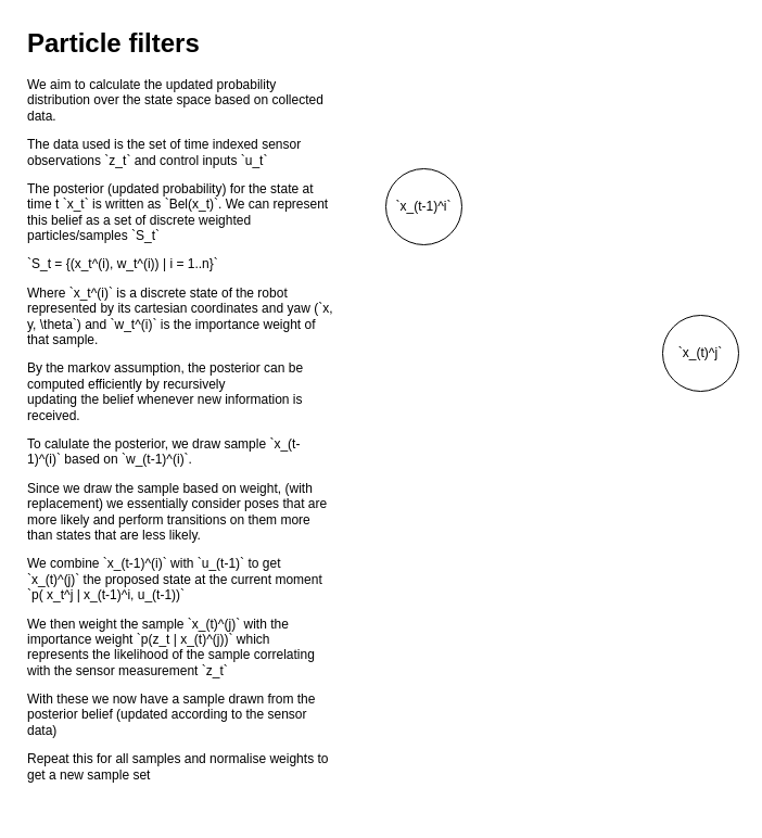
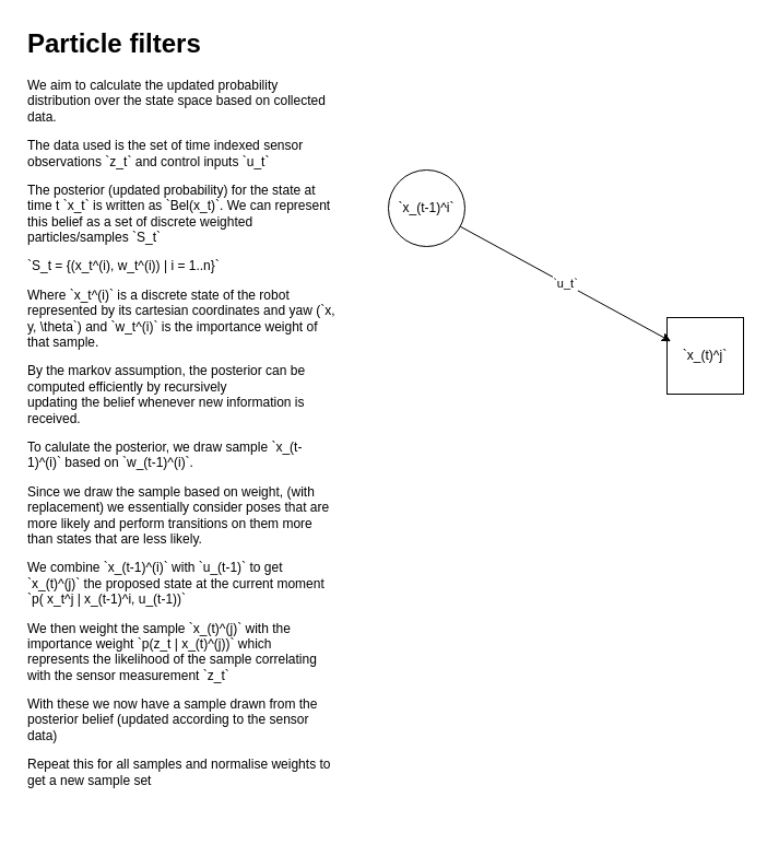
  <mxCell id="0" />
  <mxCell id="1" parent="0" />
  <mxCell id="2" value="&lt;h1&gt;Particle filters&lt;/h1&gt;&lt;p&gt;We aim to calculate the updated probability distribution over the state space based on collected data.&lt;/p&gt;&lt;p&gt;The data used is the set of time indexed sensor observations `z_t` and control inputs `u_t`&lt;/p&gt;&lt;p&gt;The posterior (updated probability) for the state at time t `x_t` is written as `Bel(x_t)`. We can represent this belief as a set of discrete weighted particles/samples `S_t`&lt;/p&gt;&lt;p&gt;`S_t = {(x_t^(i), w_t^(i)) | i = 1..n}`&lt;/p&gt;&lt;p&gt;Where `x_t^(i)` is a discrete state of the robot represented by its cartesian coordinates and yaw (`x, y, \theta`) and `w_t^(i)` is the importance weight of that sample.&lt;/p&gt;&lt;p&gt;By the markov assumption, the posterior can be computed efficiently by recursively&lt;br&gt;updating the belief whenever new information is received.&lt;/p&gt;&lt;p&gt;To calulate the posterior, we draw sample `x_(t-1)^(i)` based on `w_(t-1)^(i)`.&lt;/p&gt;&lt;p&gt;Since we draw the sample based on weight, (with replacement) we essentially consider poses that are more likely and perform transitions on them more than states that are less likely.&lt;/p&gt;&lt;p&gt;We combine `x_(t-1)^(i)` with `u_(t-1)` to get `x_(t)^(j)` the proposed state at the current moment `p( x_t^j | x_(t-1)^i, u_(t-1))`&lt;/p&gt;&lt;p&gt;We then weight the sample&amp;nbsp;`x_(t)^(j)` with the importance weight `p(z_t | x_(t)^(j))` which represents the likelihood of the sample correlating with the sensor measurement `z_t`&lt;/p&gt;&lt;p&gt;With these we now have a sample drawn from the posterior belief (updated according to the sensor data)&lt;/p&gt;&lt;p&gt;Repeat this for all samples and normalise weights to get a new sample set&lt;/p&gt;" style="text;html=1;strokeColor=none;fillColor=none;spacing=5;spacingTop=-20;whiteSpace=wrap;overflow=hidden;rounded=0;" parent="1" vertex="1"><mxGeometry x="20" y="20" width="290" height="730" as="geometry" /></mxCell>
  <mxCell id="3" value="`x_(t-1)^i`" style="ellipse;whiteSpace=wrap;html=1;aspect=fixed;" parent="1" vertex="1"><mxGeometry x="355" y="155" width="70" height="70" as="geometry" /></mxCell>
- <mxCell id="4" value="`x_(t)^j`" style="ellipse;whiteSpace=wrap;html=1;aspect=fixed;" parent="1" vertex="1"><mxGeometry x="610" y="290" width="70" height="70" as="geometry" /></mxCell>
+ <mxCell id="4" value="`x_(t)^j`" style="whiteSpace=wrap;html=1;aspect=fixed;rounded=0;" parent="1" vertex="1"><mxGeometry x="610" y="290" width="70" height="70" as="geometry" /></mxCell>
+ <mxCell id="5" value="`u_t`" style="endArrow=classic;html=1;rounded=0;entryX=0.051;entryY=0.311;entryDx=0;entryDy=0;entryPerimeter=0;" parent="1" source="3" target="4" edge="1"><mxGeometry width="50" height="50" relative="1" as="geometry"><mxPoint x="510" y="330" as="sourcePoint" /><mxPoint x="560" y="280" as="targetPoint" /></mxGeometry></mxCell>
